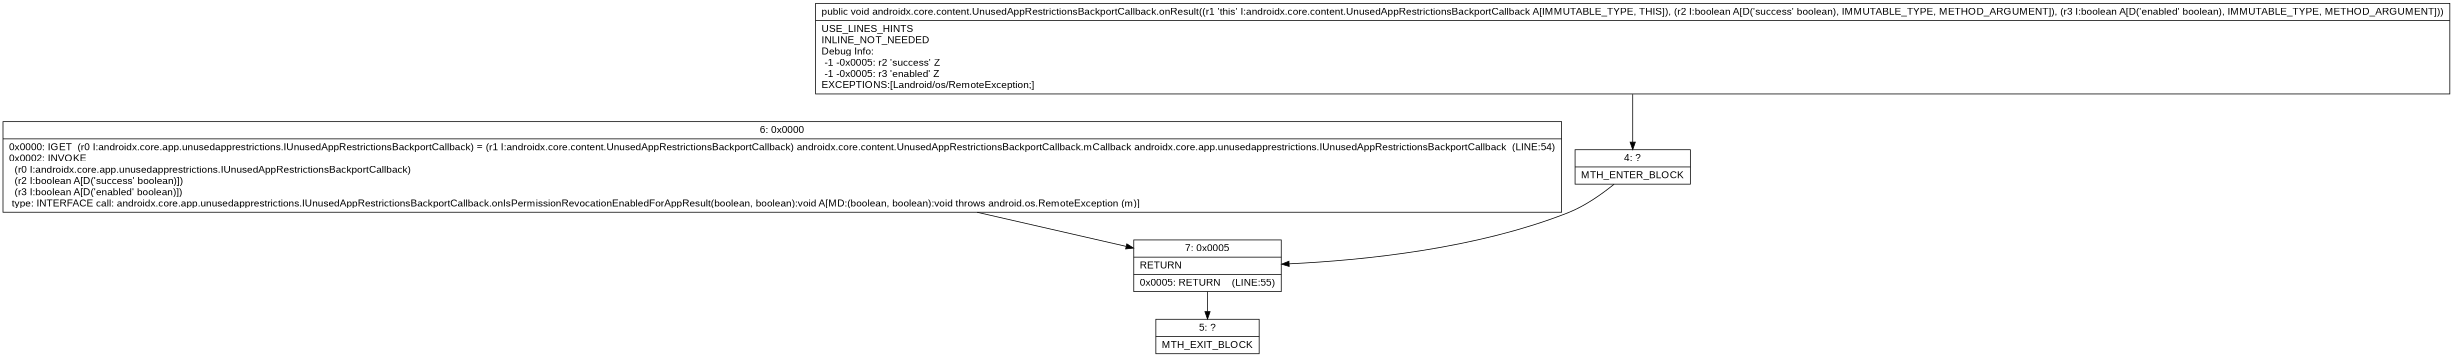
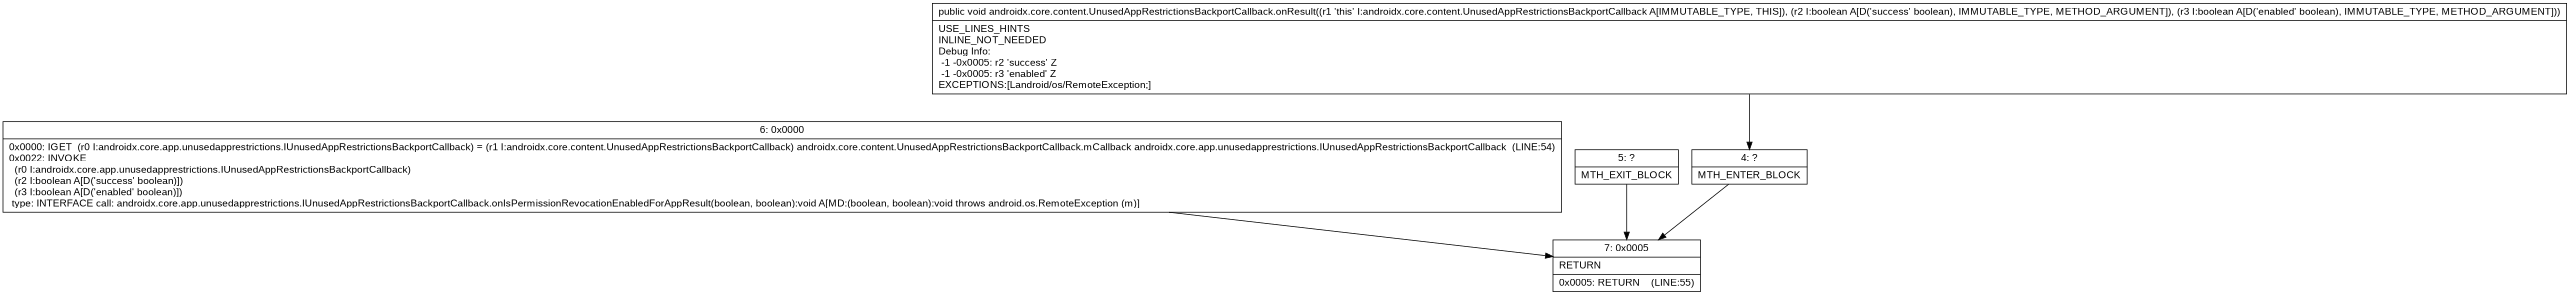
  digraph {
    fontname="Liberation Sans"
    node [fontname="Liberation Sans" shape=record]
    edge [fontname="Liberation Sans"]
    n1 [label="{4\:\ ?|MTH_ENTER_BLOCK\l}"]
    n2 [label="{7\:\ 0x0005|RETURN\l|0x0005: RETURN    (LINE:55)\l}"]
-   n3 [label="{6\:\ 0x0000|0x0000: IGET  (r0 I:androidx.core.app.unusedapprestrictions.IUnusedAppRestrictionsBackportCallback) = (r1 I:androidx.core.content.UnusedAppRestrictionsBackportCallback) androidx.core.content.UnusedAppRestrictionsBackportCallback.mCallback androidx.core.app.unusedapprestrictions.IUnusedAppRestrictionsBackportCallback  (LINE:54)\l0x0002: INVOKE  \l  (r0 I:androidx.core.app.unusedapprestrictions.IUnusedAppRestrictionsBackportCallback)\l  (r2 I:boolean A[D('success' boolean)])\l  (r3 I:boolean A[D('enabled' boolean)])\l type: INTERFACE call: androidx.core.app.unusedapprestrictions.IUnusedAppRestrictionsBackportCallback.onIsPermissionRevocationEnabledForAppResult(boolean, boolean):void A[MD:(boolean, boolean):void throws android.os.RemoteException (m)]\l}"]
+   n3 [label="{6\:\ 0x0000|0x0000: IGET  (r0 I:androidx.core.app.unusedapprestrictions.IUnusedAppRestrictionsBackportCallback) = (r1 I:androidx.core.content.UnusedAppRestrictionsBackportCallback) androidx.core.content.UnusedAppRestrictionsBackportCallback.mCallback androidx.core.app.unusedapprestrictions.IUnusedAppRestrictionsBackportCallback  (LINE:54)\l0x0022: INVOKE  \l  (r0 I:androidx.core.app.unusedapprestrictions.IUnusedAppRestrictionsBackportCallback)\l  (r2 I:boolean A[D('success' boolean)])\l  (r3 I:boolean A[D('enabled' boolean)])\l type: INTERFACE call: androidx.core.app.unusedapprestrictions.IUnusedAppRestrictionsBackportCallback.onIsPermissionRevocationEnabledForAppResult(boolean, boolean):void A[MD:(boolean, boolean):void throws android.os.RemoteException (m)]\l}"]
    n4 [label="{5\:\ ?|MTH_EXIT_BLOCK\l}"]
    n5 [label="{public void androidx.core.content.UnusedAppRestrictionsBackportCallback.onResult((r1 'this' I:androidx.core.content.UnusedAppRestrictionsBackportCallback A[IMMUTABLE_TYPE, THIS]), (r2 I:boolean A[D('success' boolean), IMMUTABLE_TYPE, METHOD_ARGUMENT]), (r3 I:boolean A[D('enabled' boolean), IMMUTABLE_TYPE, METHOD_ARGUMENT]))  | USE_LINES_HINTS\lINLINE_NOT_NEEDED\lDebug Info:\l  \-1 \-0x0005: r2 'success' Z\l  \-1 \-0x0005: r3 'enabled' Z\lEXCEPTIONS:[Landroid\/os\/RemoteException;]\l}"]
    n1 -> n2
-   n2 -> n4
+   n4 -> n2
    n3 -> n2
    n5 -> n1
  }
